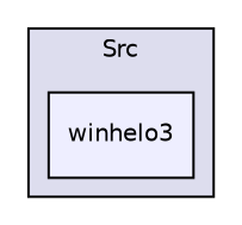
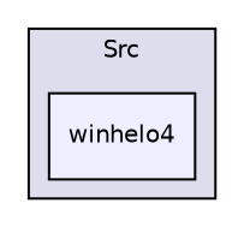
  digraph {
    compound=true
-   n1 [fillcolor="#eeeeff" fontname=Helvetica fontsize=10 label=winhelo3 pencolor=black shape=box style=filled]
+   n1 [fillcolor="#eeeeff" fontname=Helvetica fontsize=10 label=winhelo4 pencolor=black shape=box style=filled]
    subgraph cluster_1 {
      bgcolor="#ddddee"
      fontname=Helvetica
      fontsize=10
      label=Src
      pencolor=black
      n1
    }
  }
